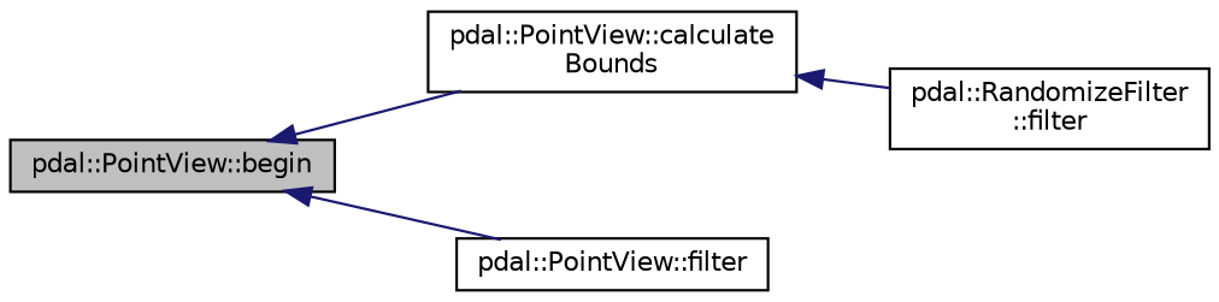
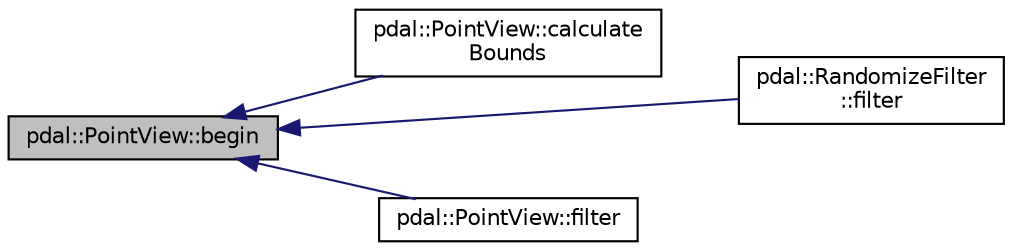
  digraph {
    rankdir=LR
    node [color=black fillcolor=white fontname=Helvetica fontsize=10 shape=record style=filled]
    edge [color=midnightblue dir=back fontname=Helvetica fontsize=10 labelfontname=Helvetica labelfontsize=10 style=solid]
    n1 [fillcolor=grey75 fontcolor=black height=0.2 label="pdal::PointView::begin" width=0.4]
    n2 [height=0.2 label="pdal::PointView::calculate\lBounds" width=0.4]
    n3 [height=0.2 label="pdal::RandomizeFilter\l::filter" width=0.4]
    n4 [height=0.2 label="pdal::PointView::filter" width=0.4]
    n1 -> n2
-   n2 -> n3
+   n1 -> n3
    n1 -> n4
  }
